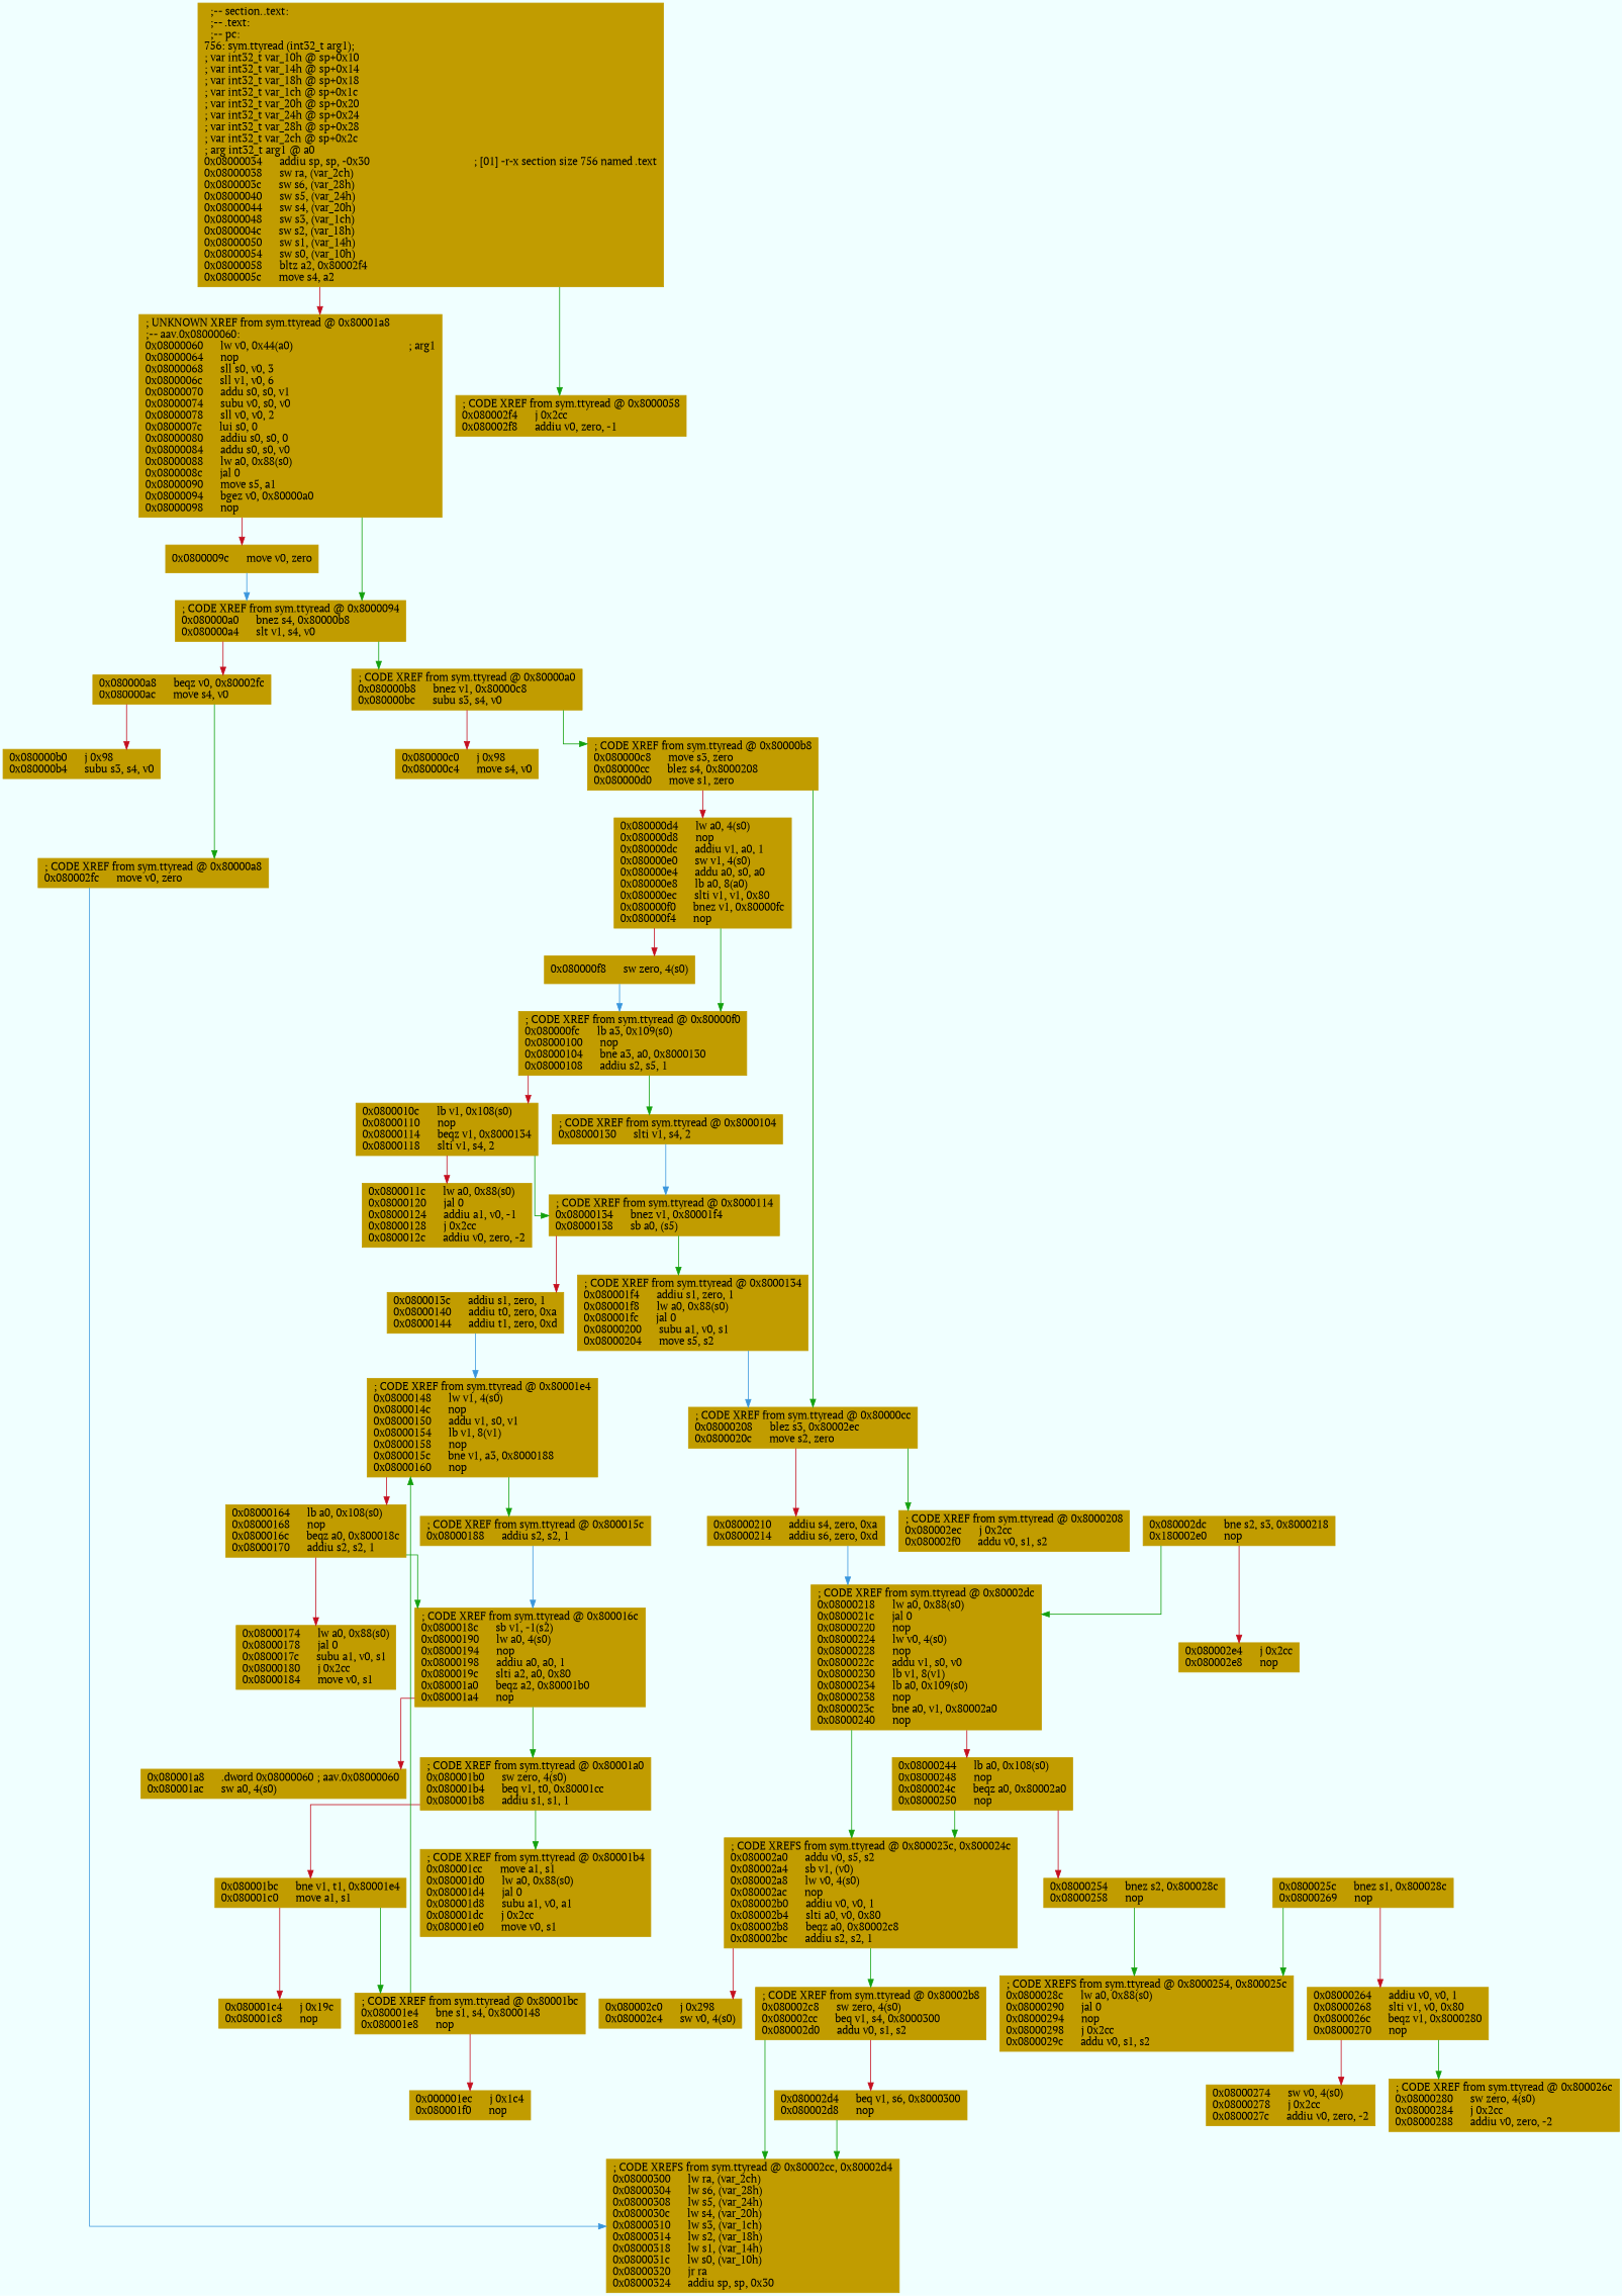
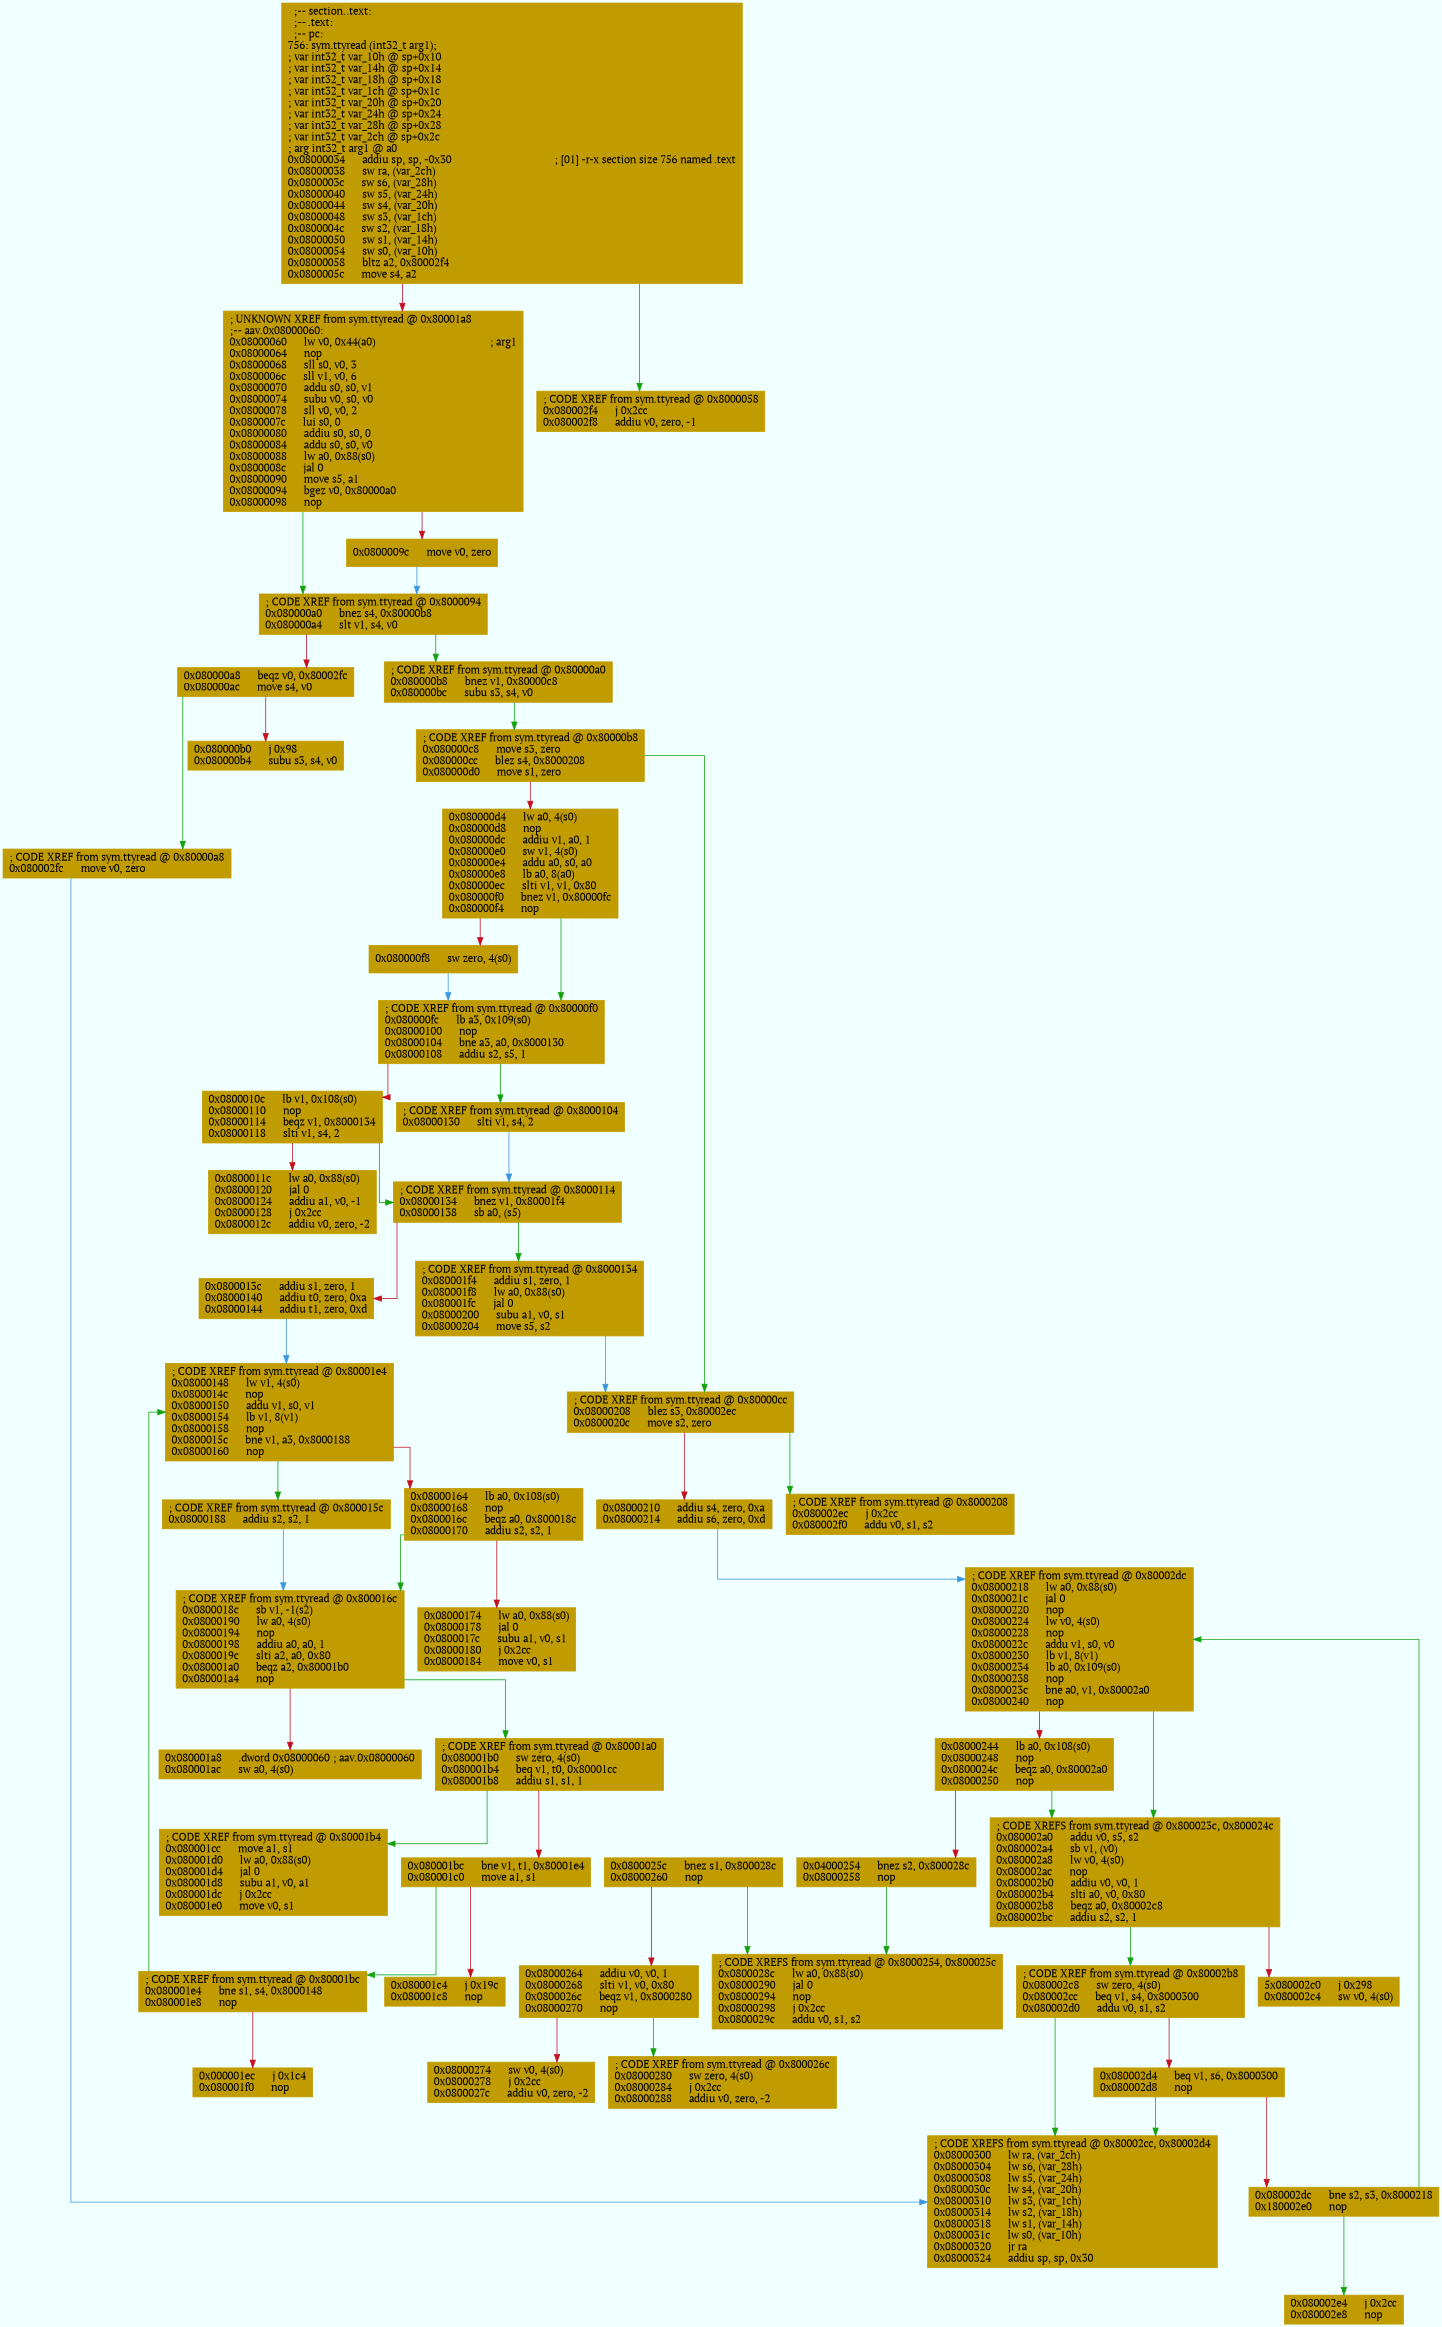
  digraph {
    bgcolor=azure
    fontname="PT Serif"
    fontsize=8
    splines=ortho
    node [color="#c19c00" fillcolor="#c19c00" fontname="PT Serif" shape=box style=filled]
    edge [arrowhead=normal color="#13a10e" fontname="PT Serif"]
    n1 [label="  ;-- section..text:\l  ;-- .text:\l  ;-- pc:\l756: sym.ttyread (int32_t arg1);\l; var int32_t var_10h @ sp+0x10\l; var int32_t var_14h @ sp+0x14\l; var int32_t var_18h @ sp+0x18\l; var int32_t var_1ch @ sp+0x1c\l; var int32_t var_20h @ sp+0x20\l; var int32_t var_24h @ sp+0x24\l; var int32_t var_28h @ sp+0x28\l; var int32_t var_2ch @ sp+0x2c\l; arg int32_t arg1 @ a0\l0x08000034      addiu sp, sp, -0x30                                    ; [01] -r-x section size 756 named .text\l0x08000038      sw ra, (var_2ch)\l0x0800003c      sw s6, (var_28h)\l0x08000040      sw s5, (var_24h)\l0x08000044      sw s4, (var_20h)\l0x08000048      sw s3, (var_1ch)\l0x0800004c      sw s2, (var_18h)\l0x08000050      sw s1, (var_14h)\l0x08000054      sw s0, (var_10h)\l0x08000058      bltz a2, 0x80002f4\l0x0800005c      move s4, a2\l"]
    n2 [label="; UNKNOWN XREF from sym.ttyread @ 0x80001a8\l;-- aav.0x08000060:\l0x08000060      lw v0, 0x44(a0)                                        ; arg1\l0x08000064      nop\l0x08000068      sll s0, v0, 3\l0x0800006c      sll v1, v0, 6\l0x08000070      addu s0, s0, v1\l0x08000074      subu v0, s0, v0\l0x08000078      sll v0, v0, 2\l0x0800007c      lui s0, 0\l0x08000080      addiu s0, s0, 0\l0x08000084      addu s0, s0, v0\l0x08000088      lw a0, 0x88(s0)\l0x0800008c      jal 0\l0x08000090      move s5, a1\l0x08000094      bgez v0, 0x80000a0\l0x08000098      nop\l"]
    n3 [label="; CODE XREF from sym.ttyread @ 0x8000058\l0x080002f4      j 0x2cc\l0x080002f8      addiu v0, zero, -1\l"]
    n4 [label="0x0800009c      move v0, zero\l"]
    n5 [label="; CODE XREF from sym.ttyread @ 0x8000094\l0x080000a0      bnez s4, 0x80000b8\l0x080000a4      slt v1, s4, v0\l"]
    n6 [label="0x080000a8      beqz v0, 0x80002fc\l0x080000ac      move s4, v0\l"]
    n7 [label="; CODE XREF from sym.ttyread @ 0x80000a0\l0x080000b8      bnez v1, 0x80000c8\l0x080000bc      subu s3, s4, v0\l"]
    n8 [label="0x080000b0      j 0x98\l0x080000b4      subu s3, s4, v0\l"]
    n9 [label="; CODE XREF from sym.ttyread @ 0x80000a8\l0x080002fc      move v0, zero\l"]
-   n10 [label="0x080000c0      j 0x98\l0x080000c4      move s4, v0\l"]
    n11 [label="; CODE XREF from sym.ttyread @ 0x80000b8\l0x080000c8      move s3, zero\l0x080000cc      blez s4, 0x8000208\l0x080000d0      move s1, zero\l"]
    n12 [label="; CODE XREFS from sym.ttyread @ 0x80002cc, 0x80002d4\l0x08000300      lw ra, (var_2ch)\l0x08000304      lw s6, (var_28h)\l0x08000308      lw s5, (var_24h)\l0x0800030c      lw s4, (var_20h)\l0x08000310      lw s3, (var_1ch)\l0x08000314      lw s2, (var_18h)\l0x08000318      lw s1, (var_14h)\l0x0800031c      lw s0, (var_10h)\l0x08000320      jr ra\l0x08000324      addiu sp, sp, 0x30\l"]
    n13 [label="0x080000d4      lw a0, 4(s0)\l0x080000d8      nop\l0x080000dc      addiu v1, a0, 1\l0x080000e0      sw v1, 4(s0)\l0x080000e4      addu a0, s0, a0\l0x080000e8      lb a0, 8(a0)\l0x080000ec      slti v1, v1, 0x80\l0x080000f0      bnez v1, 0x80000fc\l0x080000f4      nop\l"]
    n14 [label="; CODE XREF from sym.ttyread @ 0x80000cc\l0x08000208      blez s3, 0x80002ec\l0x0800020c      move s2, zero\l"]
    n15 [label="0x080000f8      sw zero, 4(s0)\l"]
    n16 [label="; CODE XREF from sym.ttyread @ 0x80000f0\l0x080000fc      lb a3, 0x109(s0)\l0x08000100      nop\l0x08000104      bne a3, a0, 0x8000130\l0x08000108      addiu s2, s5, 1\l"]
    n17 [label="0x08000210      addiu s4, zero, 0xa\l0x08000214      addiu s6, zero, 0xd\l"]
    n18 [label="; CODE XREF from sym.ttyread @ 0x8000208\l0x080002ec      j 0x2cc\l0x080002f0      addu v0, s1, s2\l"]
    n19 [label="0x0800010c      lb v1, 0x108(s0)\l0x08000110      nop\l0x08000114      beqz v1, 0x8000134\l0x08000118      slti v1, s4, 2\l"]
    n20 [label="; CODE XREF from sym.ttyread @ 0x8000104\l0x08000130      slti v1, s4, 2\l"]
    n21 [label="0x0800011c      lw a0, 0x88(s0)\l0x08000120      jal 0\l0x08000124      addiu a1, v0, -1\l0x08000128      j 0x2cc\l0x0800012c      addiu v0, zero, -2\l"]
    n22 [label="; CODE XREF from sym.ttyread @ 0x8000114\l0x08000134      bnez v1, 0x80001f4\l0x08000138      sb a0, (s5)\l"]
    n23 [label="0x0800013c      addiu s1, zero, 1\l0x08000140      addiu t0, zero, 0xa\l0x08000144      addiu t1, zero, 0xd\l"]
    n24 [label="; CODE XREF from sym.ttyread @ 0x8000134\l0x080001f4      addiu s1, zero, 1\l0x080001f8      lw a0, 0x88(s0)\l0x080001fc      jal 0\l0x08000200      subu a1, v0, s1\l0x08000204      move s5, s2\l"]
    n25 [label="; CODE XREF from sym.ttyread @ 0x80001e4\l0x08000148      lw v1, 4(s0)\l0x0800014c      nop\l0x08000150      addu v1, s0, v1\l0x08000154      lb v1, 8(v1)\l0x08000158      nop\l0x0800015c      bne v1, a3, 0x8000188\l0x08000160      nop\l"]
    n26 [label="0x08000164      lb a0, 0x108(s0)\l0x08000168      nop\l0x0800016c      beqz a0, 0x800018c\l0x08000170      addiu s2, s2, 1\l"]
    n27 [label="; CODE XREF from sym.ttyread @ 0x800015c\l0x08000188      addiu s2, s2, 1\l"]
    n28 [label="0x08000174      lw a0, 0x88(s0)\l0x08000178      jal 0\l0x0800017c      subu a1, v0, s1\l0x08000180      j 0x2cc\l0x08000184      move v0, s1\l"]
    n29 [label="; CODE XREF from sym.ttyread @ 0x800016c\l0x0800018c      sb v1, -1(s2)\l0x08000190      lw a0, 4(s0)\l0x08000194      nop\l0x08000198      addiu a0, a0, 1\l0x0800019c      slti a2, a0, 0x80\l0x080001a0      beqz a2, 0x80001b0\l0x080001a4      nop\l"]
    n30 [label="0x080001a8      .dword 0x08000060 ; aav.0x08000060\l0x080001ac      sw a0, 4(s0)\l"]
    n31 [label="; CODE XREF from sym.ttyread @ 0x80001a0\l0x080001b0      sw zero, 4(s0)\l0x080001b4      beq v1, t0, 0x80001cc\l0x080001b8      addiu s1, s1, 1\l"]
    n32 [label="0x080001bc      bne v1, t1, 0x80001e4\l0x080001c0      move a1, s1\l"]
    n33 [label="; CODE XREF from sym.ttyread @ 0x80001b4\l0x080001cc      move a1, s1\l0x080001d0      lw a0, 0x88(s0)\l0x080001d4      jal 0\l0x080001d8      subu a1, v0, a1\l0x080001dc      j 0x2cc\l0x080001e0      move v0, s1\l"]
    n34 [label="0x080001c4      j 0x19c\l0x080001c8      nop\l"]
    n35 [label="; CODE XREF from sym.ttyread @ 0x80001bc\l0x080001e4      bne s1, s4, 0x8000148\l0x080001e8      nop\l"]
    n36 [label="0x000001ec      j 0x1c4\l0x080001f0      nop\l"]
    n37 [label="; CODE XREF from sym.ttyread @ 0x80002dc\l0x08000218      lw a0, 0x88(s0)\l0x0800021c      jal 0\l0x08000220      nop\l0x08000224      lw v0, 4(s0)\l0x08000228      nop\l0x0800022c      addu v1, s0, v0\l0x08000230      lb v1, 8(v1)\l0x08000234      lb a0, 0x109(s0)\l0x08000238      nop\l0x0800023c      bne a0, v1, 0x80002a0\l0x08000240      nop\l"]
    n38 [label="0x08000244      lb a0, 0x108(s0)\l0x08000248      nop\l0x0800024c      beqz a0, 0x80002a0\l0x08000250      nop\l"]
    n39 [label="; CODE XREFS from sym.ttyread @ 0x800023c, 0x800024c\l0x080002a0      addu v0, s5, s2\l0x080002a4      sb v1, (v0)\l0x080002a8      lw v0, 4(s0)\l0x080002ac      nop\l0x080002b0      addiu v0, v0, 1\l0x080002b4      slti a0, v0, 0x80\l0x080002b8      beqz a0, 0x80002c8\l0x080002bc      addiu s2, s2, 1\l"]
-   n40 [label="0x08000254      bnez s2, 0x800028c\l0x08000258      nop\l"]
-   n41 [label="0x080002c0      j 0x298\l0x080002c4      sw v0, 4(s0)\l"]
+   n40 [label="0x04000254      bnez s2, 0x800028c\l0x08000258      nop\l"]
+   n41 [label="5x080002c0      j 0x298\l0x080002c4      sw v0, 4(s0)\l"]
    n42 [label="; CODE XREF from sym.ttyread @ 0x80002b8\l0x080002c8      sw zero, 4(s0)\l0x080002cc      beq v1, s4, 0x8000300\l0x080002d0      addu v0, s1, s2\l"]
    n43 [label="; CODE XREFS from sym.ttyread @ 0x8000254, 0x800025c\l0x0800028c      lw a0, 0x88(s0)\l0x08000290      jal 0\l0x08000294      nop\l0x08000298      j 0x2cc\l0x0800029c      addu v0, s1, s2\l"]
-   n44 [label="0x0800025c      bnez s1, 0x800028c\l0x08000269      nop\l"]
+   n44 [label="0x0800025c      bnez s1, 0x800028c\l0x08000260      nop\l"]
    n45 [label="0x08000264      addiu v0, v0, 1\l0x08000268      slti v1, v0, 0x80\l0x0800026c      beqz v1, 0x8000280\l0x08000270      nop\l"]
    n46 [label="0x08000274      sw v0, 4(s0)\l0x08000278      j 0x2cc\l0x0800027c      addiu v0, zero, -2\l"]
    n47 [label="; CODE XREF from sym.ttyread @ 0x800026c\l0x08000280      sw zero, 4(s0)\l0x08000284      j 0x2cc\l0x08000288      addiu v0, zero, -2\l"]
    n48 [label="0x080002d4      beq v1, s6, 0x8000300\l0x080002d8      nop\l"]
    n49 [label="0x080002dc      bne s2, s3, 0x8000218\l0x180002e0      nop\l"]
    n50 [label="0x080002e4      j 0x2cc\l0x080002e8      nop\l"]
    n1 -> n2 [color="#c50f1f"]
    n1 -> n3
    n2 -> n4 [color="#c50f1f"]
    n2 -> n5
    n4 -> n5 [color="#3a96dd"]
    n5 -> n6 [color="#c50f1f"]
    n5 -> n7
    n6 -> n8 [color="#c50f1f"]
    n6 -> n9
-   n7 -> n10 [color="#c50f1f"]
    n7 -> n11
    n9 -> n12 [color="#3a96dd"]
    n11 -> n13 [color="#c50f1f"]
    n11 -> n14
    n13 -> n15 [color="#c50f1f"]
    n13 -> n16
    n14 -> n17 [color="#c50f1f"]
    n14 -> n18
    n15 -> n16 [color="#3a96dd"]
    n16 -> n19 [color="#c50f1f"]
    n16 -> n20
    n17 -> n37 [color="#3a96dd"]
    n19 -> n21 [color="#c50f1f"]
    n19 -> n22
    n20 -> n22 [color="#3a96dd"]
    n22 -> n23 [color="#c50f1f"]
    n22 -> n24
    n23 -> n25 [color="#3a96dd"]
    n24 -> n14 [color="#3a96dd"]
    n25 -> n26 [color="#c50f1f"]
    n25 -> n27
    n26 -> n28 [color="#c50f1f"]
    n26 -> n29
    n27 -> n29 [color="#3a96dd"]
    n29 -> n30 [color="#c50f1f"]
    n29 -> n31
    n31 -> n32 [color="#c50f1f"]
    n31 -> n33
    n32 -> n34 [color="#c50f1f"]
    n32 -> n35
    n35 -> n25
    n35 -> n36 [color="#c50f1f"]
    n37 -> n38 [color="#c50f1f"]
    n37 -> n39
    n38 -> n39
    n38 -> n40 [color="#c50f1f"]
    n39 -> n41 [color="#c50f1f"]
    n39 -> n42
    n40 -> n43
    n42 -> n12
    n42 -> n48 [color="#c50f1f"]
    n44 -> n43
    n44 -> n45 [color="#c50f1f"]
    n45 -> n46 [color="#c50f1f"]
    n45 -> n47
    n48 -> n12
+   n48 -> n49 [color="#c50f1f"]
    n49 -> n37
-   n49 -> n50 [color="#c50f1f"]
+   n49 -> n50
  }
